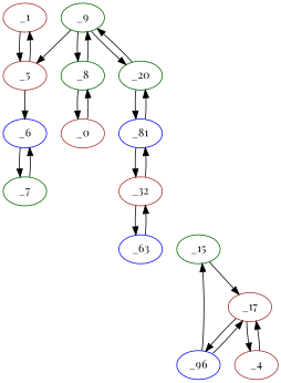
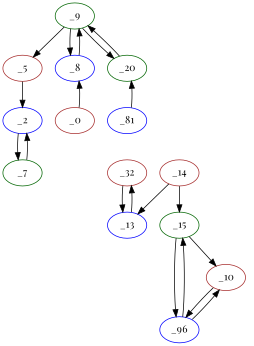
  digraph {
    fontname="Playfair Display"
    node [color=brown fontname="Playfair Display" y=95.000000]
    edge [angle=0.915101 fontname="Playfair Display" orient=0.792624]
-   _1 [x=36.000000 y=65.000000]
    _5 [x=32.000000 y=82.000000]
-   _6 [color=blue x=42.000000]
+   _6 [color=blue x=42.000000 label=_2]
    _7 [color=darkgreen x=52.000000 y=108.000000]
    n5 [label=_0 x=225.000000 y=112.000000]
-   _8 [color=darkgreen x=213.000000 y=104.000000]
+   _8 [color=blue x=213.000000 y=104.000000]
    _9 [color=darkgreen x=198.000000 y=99.000000]
    n8 [color=darkgreen label=_20 x=181.000000]
-   _4 [x=101.000000 y=148.000000]
-   _17 [x=105.000000 y=136.000000]
+   _17 [x=105.000000 y=136.000000 label=_10]
    n11 [color=blue label=_96 x=106.000000 y=123.000000]
    _15 [color=darkgreen x=112.000000 y=110.000000]
    n13 [color=blue label=_81 x=166.000000 y=96.000000]
    n14 [label=_32 x=153.000000 y=99.000000]
-   _13 [color=blue x=137.000000 label=_63]
-   _1 -> _5 [angle=1.801887 orient=0.973417]
-   _5 -> _1 [angle=-1.339706 orient=-0.973417]
+   _13 [color=blue x=137.000000]
+   _14 [x=123.000000 y=101.000000]
    _5 -> _6
    _6 -> _7
    _7 -> _6 [angle=-2.226492 orient=-0.792624]
    n5 -> _8 [angle=-2.553590 orient=-0.554700]
-   _8 -> n5 [angle=0.588003 orient=0.554700]
    _8 -> _9 [angle=-2.819842 orient=-0.316228]
    _9 -> _5 [angle=-2.226492 orient=-0.792624]
    _9 -> _8 [angle=0.321751 orient=0.316228]
    _9 -> n8 [angle=-2.910502 orient=-0.229039]
    n8 -> _9 [angle=0.231091 orient=0.229039]
-   n8 -> n13 [angle=3.075024 orient=0.066519]
-   _4 -> _17 [angle=-1.249046 orient=-0.948683]
-   _17 -> _4 [angle=1.892547 orient=0.948683]
    _17 -> n11 [angle=-1.494024 orient=-0.997054]
    n11 -> _17 [angle=1.647568 orient=0.997054]
    n11 -> _15 [angle=-1.138389 orient=-0.907959]
    _15 -> _17 [angle=-0.685730 orient=-0.633238]
+   _15 -> n11 [angle=2.003204 orient=0.907959]
    n13 -> n8 [angle=-0.066568 orient=-0.066519]
-   n13 -> n14 [angle=2.914794 orient=0.224860]
-   n14 -> n13 [angle=-0.226799 orient=-0.224860]
    n14 -> _13 [angle=-2.896614 orient=-0.242536]
    _13 -> n14 [angle=0.244979 orient=0.242536]
+   _14 -> _15 [angle=2.455863 orient=0.633238]
+   _14 -> _13 [angle=-0.404892 orient=-0.393919]
  }
